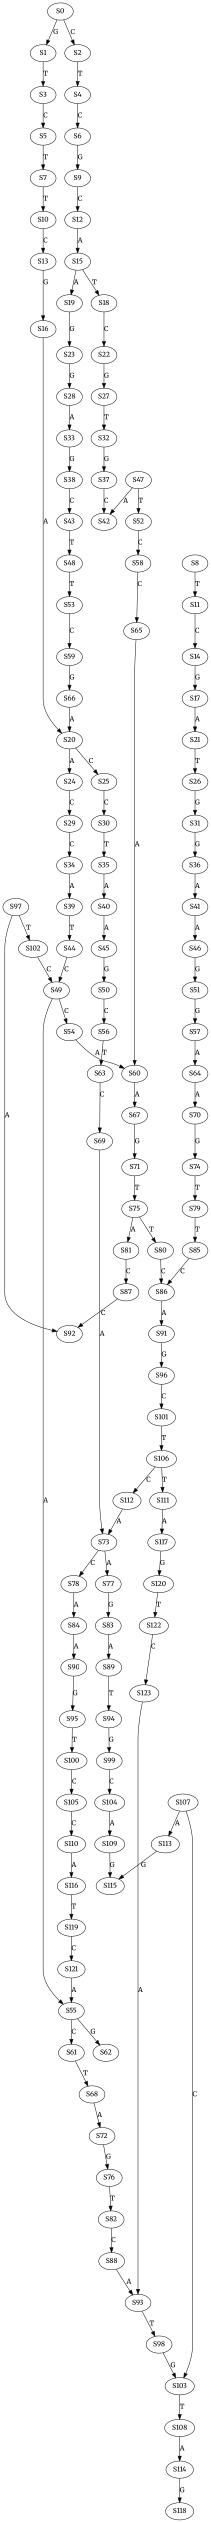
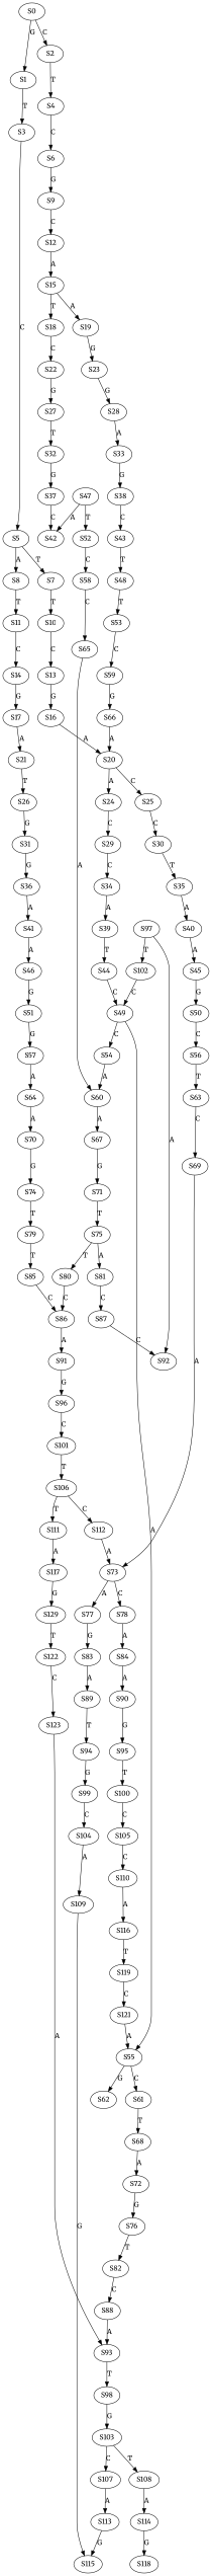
  strict digraph {
    fontname=Merriweather
    node [fontname=Merriweather]
    edge [fontname=Merriweather]
    S0
    S1
    S2
    S3
    S4
    S5
    S6
    S7
    S8
    S9
    S10
    S11
    S12
    S13
    S14
    S15
    S16
    S17
    S18
    S19
    S20
    S21
    S22
    S23
    S24
    S25
    S26
    S27
    S28
    S29
    S30
    S31
    S32
    S33
    S34
    S35
    S36
    S37
    S38
    S39
    S40
    S41
    S42
    S43
    S44
    S45
    S46
    S48
    S49
    S50
    S51
    S47
    S52
    S53
    S54
    S55
    S56
    S57
    S58
    S59
    S60
    S61
    S62
    S63
    S64
    S65
    S66
    S67
    S68
    S69
    S70
    S71
    S72
    S73
    S74
    S75
    S76
    S77
    S78
    S79
    S80
    S81
    S82
    S83
    S84
    S85
    S86
    S87
    S88
    S89
    S90
    S91
    S92
    S93
    S94
    S95
    S96
    S98
    S99
    S100
    S101
    S97
    S102
    S103
    S104
    S105
    S106
    S107
    S108
    S109
    S110
    S111
    S112
    S113
    S114
    S115
    S116
    S117
    S118
    S119
-   S120
+   S120 [label=S129]
    S121
    S122
    S123
    S0 -> S1 [label=G]
    S0 -> S2 [label=C]
    S1 -> S3 [label=T]
    S2 -> S4 [label=T]
    S3 -> S5 [label=C]
    S4 -> S6 [label=C]
    S5 -> S7 [label=T]
+   S5 -> S8 [label=A]
    S6 -> S9 [label=G]
    S7 -> S10 [label=T]
    S8 -> S11 [label=T]
    S9 -> S12 [label=C]
    S10 -> S13 [label=C]
    S11 -> S14 [label=C]
    S12 -> S15 [label=A]
    S13 -> S16 [label=G]
    S14 -> S17 [label=G]
    S15 -> S18 [label=T]
    S15 -> S19 [label=A]
    S16 -> S20 [label=A]
    S17 -> S21 [label=A]
    S18 -> S22 [label=C]
    S19 -> S23 [label=G]
    S20 -> S24 [label=A]
    S20 -> S25 [label=C]
    S21 -> S26 [label=T]
    S22 -> S27 [label=G]
    S23 -> S28 [label=G]
    S24 -> S29 [label=C]
    S25 -> S30 [label=C]
    S26 -> S31 [label=G]
    S27 -> S32 [label=T]
    S28 -> S33 [label=A]
    S29 -> S34 [label=C]
    S30 -> S35 [label=T]
    S31 -> S36 [label=G]
    S32 -> S37 [label=G]
    S33 -> S38 [label=G]
    S34 -> S39 [label=A]
    S35 -> S40 [label=A]
    S36 -> S41 [label=A]
    S37 -> S42 [label=C]
    S38 -> S43 [label=C]
    S39 -> S44 [label=T]
    S40 -> S45 [label=A]
    S41 -> S46 [label=A]
    S43 -> S48 [label=T]
    S44 -> S49 [label=C]
    S45 -> S50 [label=G]
    S46 -> S51 [label=G]
    S48 -> S53 [label=T]
    S49 -> S54 [label=C]
    S49 -> S55 [label=A]
    S50 -> S56 [label=C]
    S51 -> S57 [label=G]
    S47 -> S42 [label=A]
    S47 -> S52 [label=T]
    S52 -> S58 [label=C]
    S53 -> S59 [label=C]
    S54 -> S60 [label=A]
    S55 -> S61 [label=C]
    S55 -> S62 [label=G]
    S56 -> S63 [label=T]
    S57 -> S64 [label=A]
    S58 -> S65 [label=C]
    S59 -> S66 [label=G]
    S60 -> S67 [label=A]
    S61 -> S68 [label=T]
    S63 -> S69 [label=C]
    S64 -> S70 [label=A]
    S65 -> S60 [label=A]
    S66 -> S20 [label=A]
    S67 -> S71 [label=G]
    S68 -> S72 [label=A]
    S69 -> S73 [label=A]
    S70 -> S74 [label=G]
    S71 -> S75 [label=T]
    S72 -> S76 [label=G]
    S73 -> S77 [label=A]
    S73 -> S78 [label=C]
    S74 -> S79 [label=T]
    S75 -> S80 [label=T]
    S75 -> S81 [label=A]
    S76 -> S82 [label=T]
    S77 -> S83 [label=G]
    S78 -> S84 [label=A]
    S79 -> S85 [label=T]
    S80 -> S86 [label=C]
    S81 -> S87 [label=C]
    S82 -> S88 [label=C]
    S83 -> S89 [label=A]
    S84 -> S90 [label=A]
    S85 -> S86 [label=C]
    S86 -> S91 [label=A]
    S87 -> S92 [label=C]
    S88 -> S93 [label=A]
    S89 -> S94 [label=T]
    S90 -> S95 [label=G]
    S91 -> S96 [label=G]
    S93 -> S98 [label=T]
    S94 -> S99 [label=G]
    S95 -> S100 [label=T]
    S96 -> S101 [label=C]
    S98 -> S103 [label=G]
    S99 -> S104 [label=C]
    S100 -> S105 [label=C]
    S101 -> S106 [label=T]
    S97 -> S92 [label=A]
    S97 -> S102 [label=T]
    S102 -> S49 [label=C]
-   S107 -> S103 [label=C]
+   S103 -> S107 [label=C]
    S103 -> S108 [label=T]
    S104 -> S109 [label=A]
    S105 -> S110 [label=C]
    S106 -> S111 [label=T]
    S106 -> S112 [label=C]
    S107 -> S113 [label=A]
    S108 -> S114 [label=A]
    S109 -> S115 [label=G]
    S110 -> S116 [label=A]
    S111 -> S117 [label=A]
    S112 -> S73 [label=A]
    S113 -> S115 [label=G]
    S114 -> S118 [label=G]
    S116 -> S119 [label=T]
    S117 -> S120 [label=G]
    S119 -> S121 [label=C]
    S120 -> S122 [label=T]
    S121 -> S55 [label=A]
    S122 -> S123 [label=C]
    S123 -> S93 [label=A]
  }
